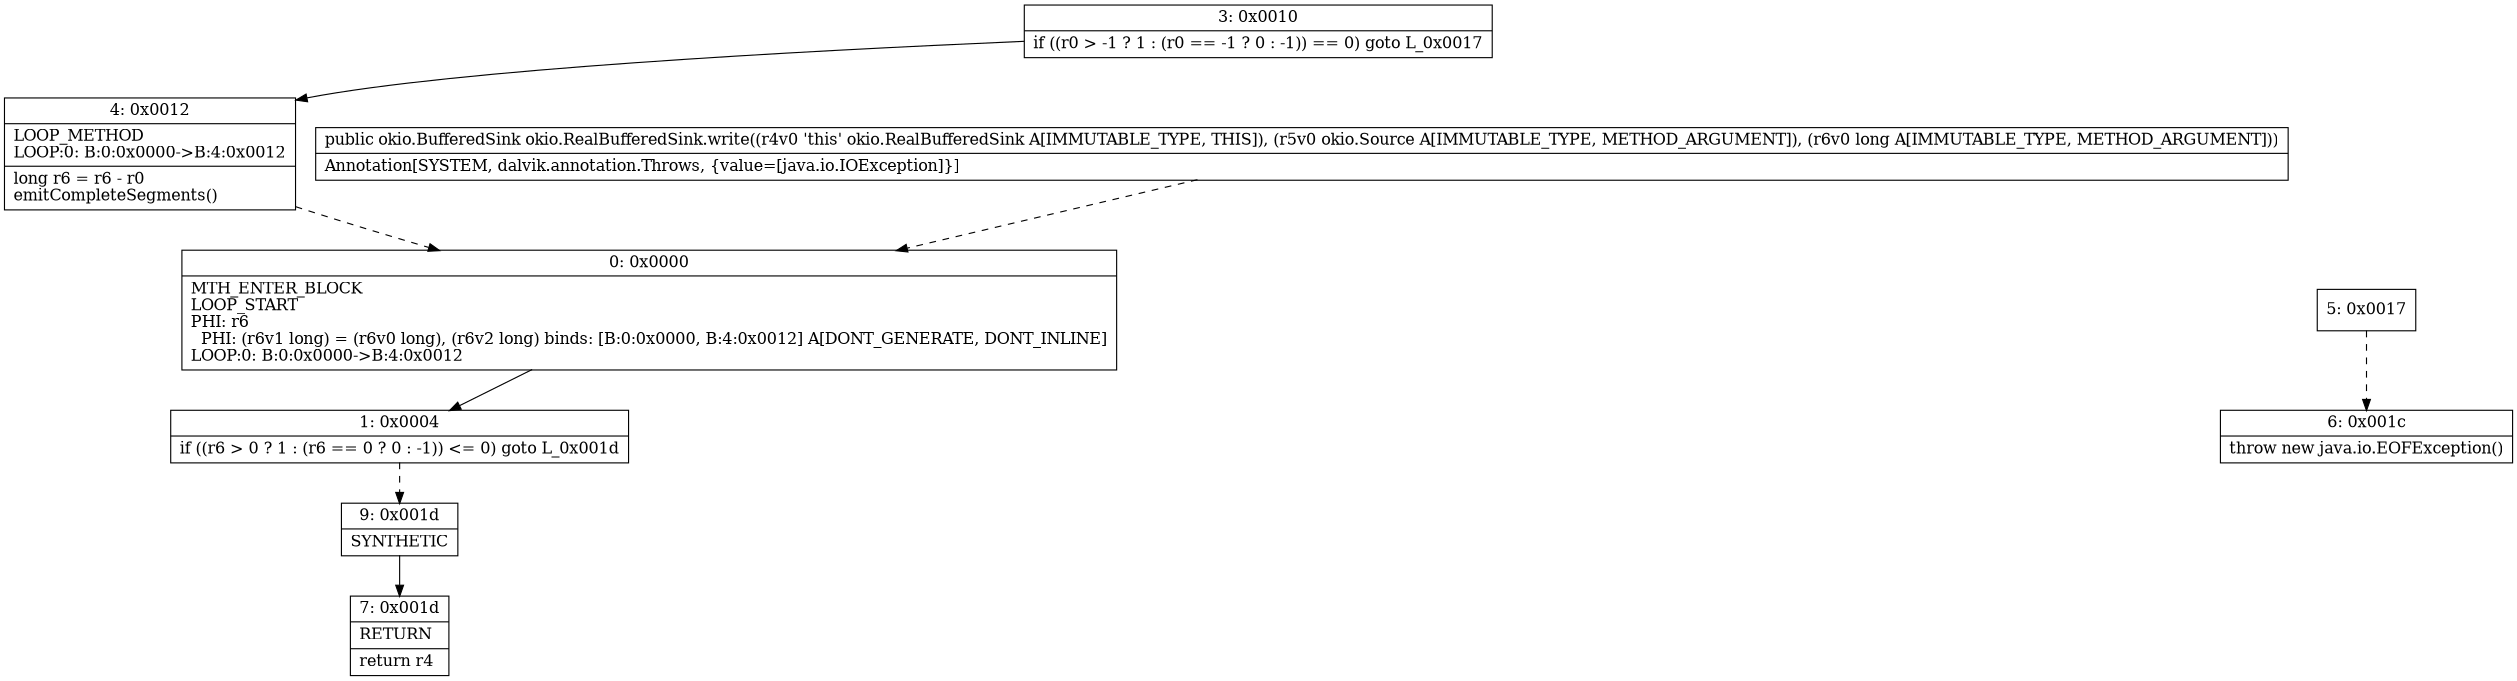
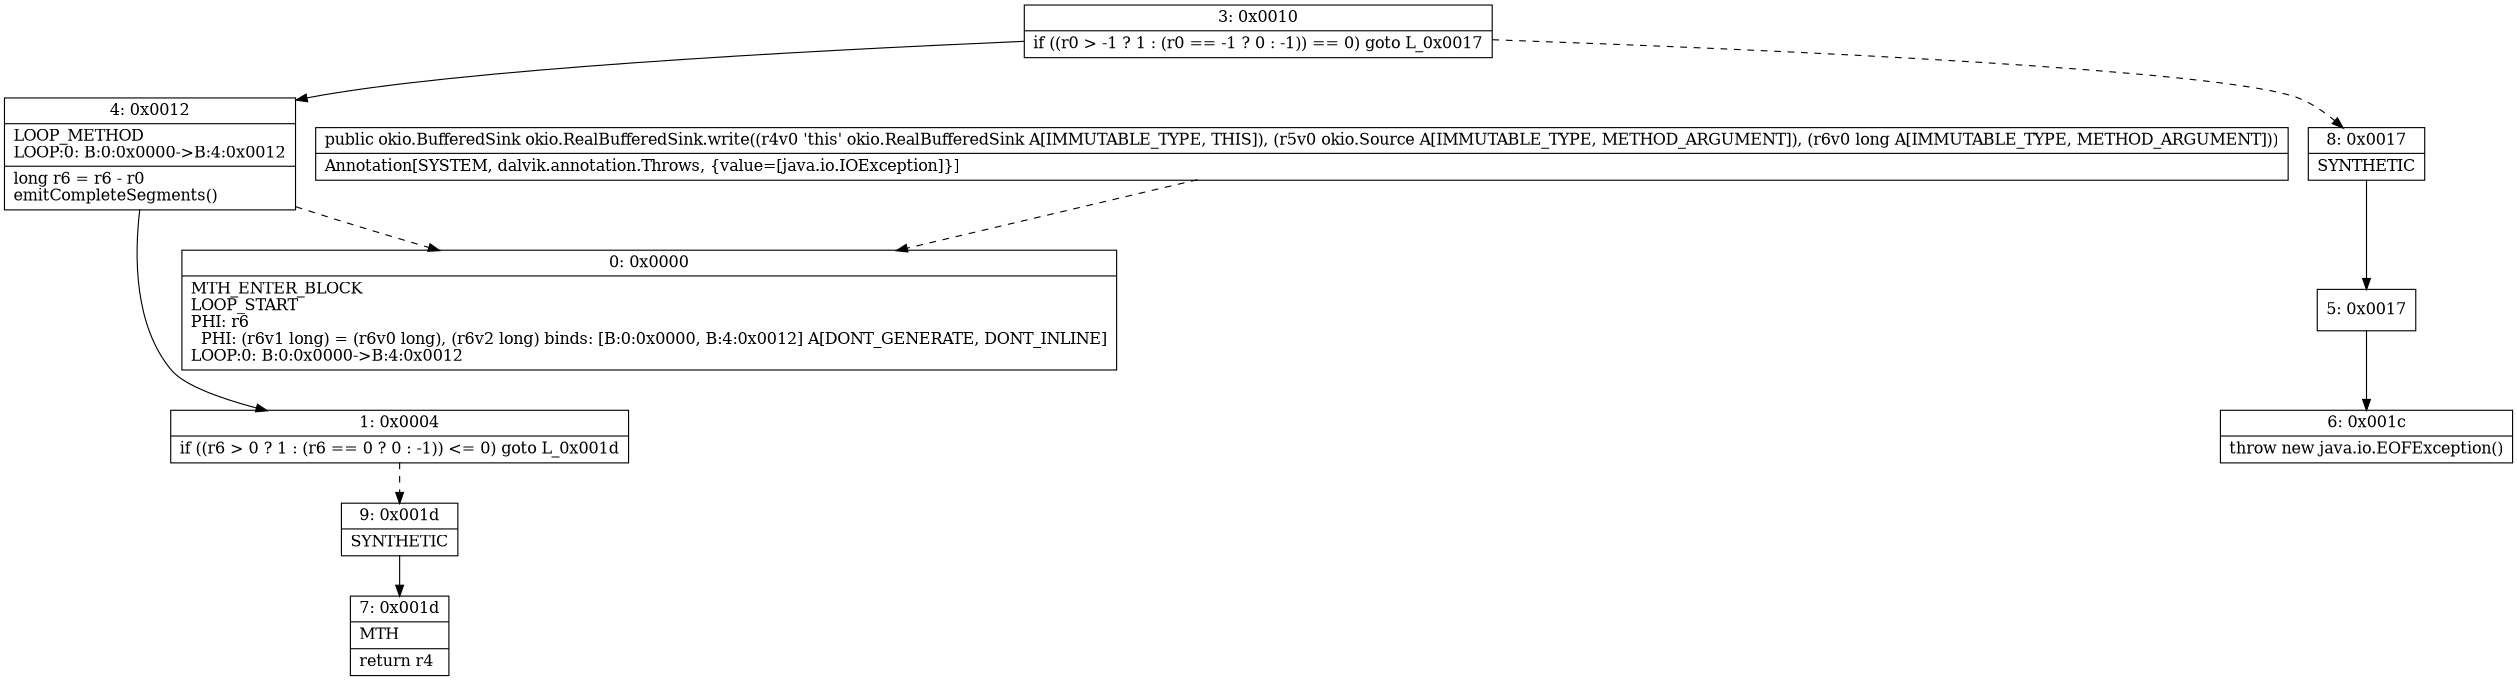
  digraph {
    node [shape=record]
    edge [style=solid]
    n1 [label="{0\:\ 0x0000|MTH_ENTER_BLOCK\lLOOP_START\lPHI: r6 \l  PHI: (r6v1 long) = (r6v0 long), (r6v2 long) binds: [B:0:0x0000, B:4:0x0012] A[DONT_GENERATE, DONT_INLINE]\lLOOP:0: B:0:0x0000\-\>B:4:0x0012\l}"]
    n2 [label="{1\:\ 0x0004|if ((r6 \> 0 ? 1 : (r6 == 0 ? 0 : \-1)) \<= 0) goto L_0x001d\l}"]
    n3 [label="{9\:\ 0x001d|SYNTHETIC\l}"]
-   n4 [label="{7\:\ 0x001d|RETURN\l|return r4\l}"]
+   n4 [label="{7\:\ 0x001d|MTH\l|return r4\l}"]
    n5 [label="{3\:\ 0x0010|if ((r0 \> \-1 ? 1 : (r0 == \-1 ? 0 : \-1)) == 0) goto L_0x0017\l}"]
    n6 [label="{4\:\ 0x0012|LOOP_METHOD\lLOOP:0: B:0:0x0000\-\>B:4:0x0012\l|long r6 = r6 \- r0\lemitCompleteSegments()\l}"]
+   n7 [label="{8\:\ 0x0017|SYNTHETIC\l}"]
    n8 [label="{5\:\ 0x0017}"]
    n9 [label="{6\:\ 0x001c|throw new java.io.EOFException()\l}"]
    n10 [label="{public okio.BufferedSink okio.RealBufferedSink.write((r4v0 'this' okio.RealBufferedSink A[IMMUTABLE_TYPE, THIS]), (r5v0 okio.Source A[IMMUTABLE_TYPE, METHOD_ARGUMENT]), (r6v0 long A[IMMUTABLE_TYPE, METHOD_ARGUMENT]))  | Annotation[SYSTEM, dalvik.annotation.Throws, \{value=[java.io.IOException]\}]\l}"]
-   n1 -> n2
+   n6 -> n2
    n2 -> n3 [style=dashed]
    n3 -> n4
    n5 -> n6
+   n5 -> n7 [style=dashed]
    n6 -> n1 [style=dashed]
-   n8 -> n9 [style=dashed]
+   n7 -> n8
+   n8 -> n9
    n10 -> n1 [style=dashed]
  }
